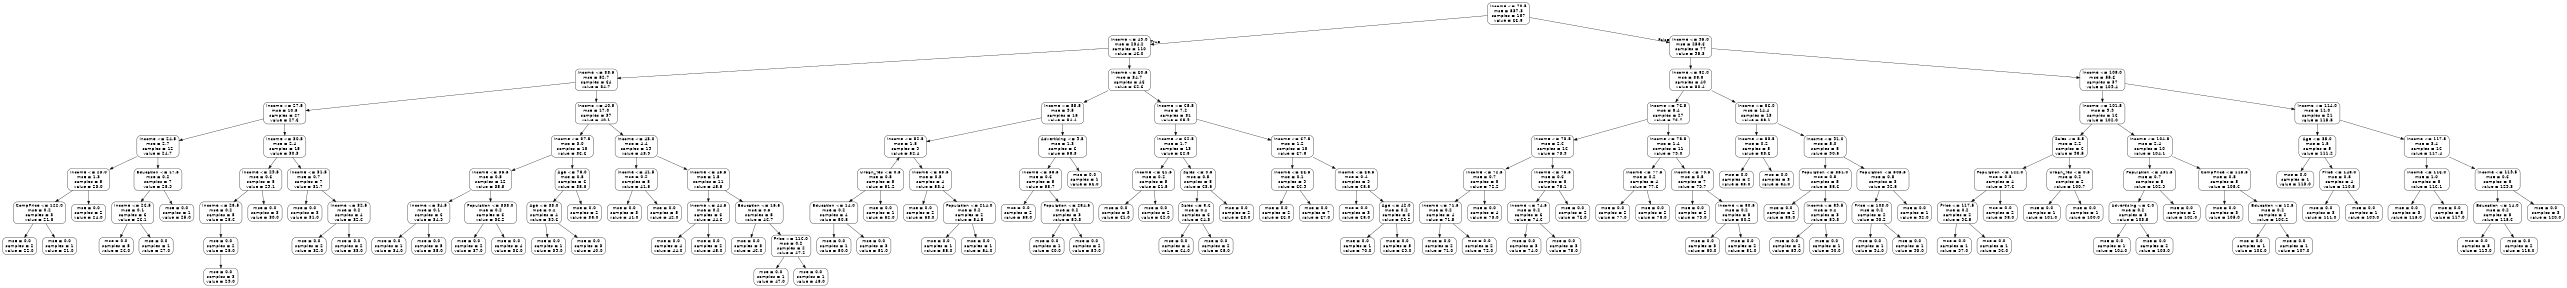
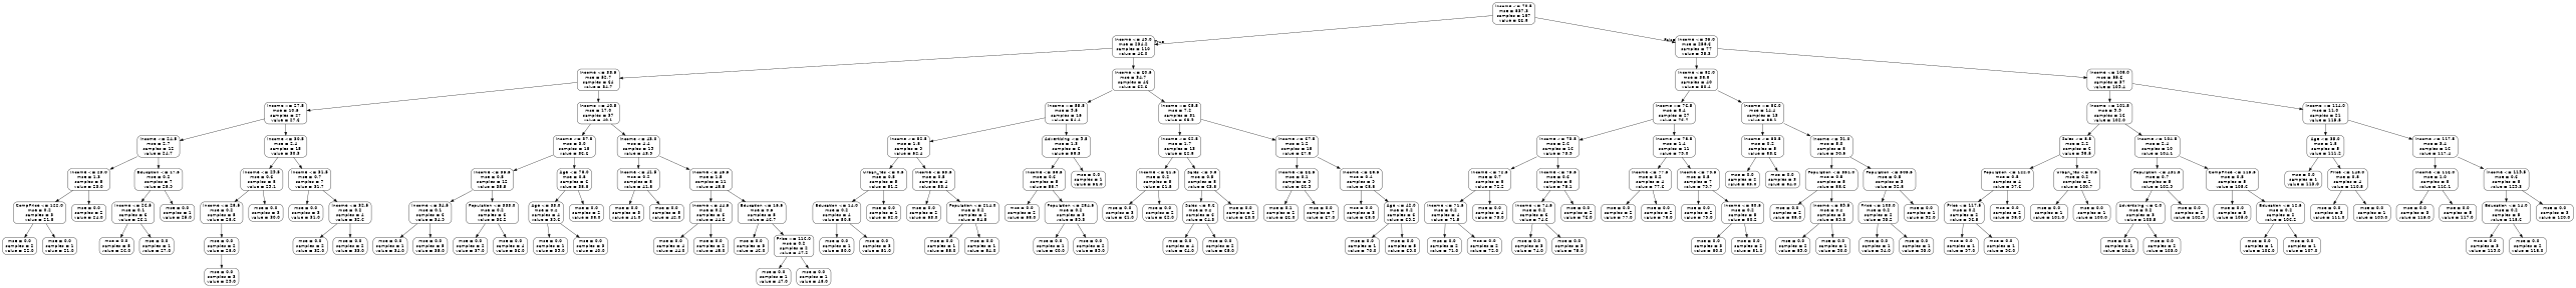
  digraph {
    node [color=black fontname=helvetica shape=box style=rounded]
    edge [fontname=helvetica]
    n1 [label="Income <= 70.5\nmse = 837.3\nsamples = 187\nvalue = 66.8"]
    n2 [label="Income <= 49.0\nmse = 234.2\nsamples = 110\nvalue = 46.0"]
    n3 [label="Income <= 95.0\nmse = 258.6\nsamples = 77\nvalue = 95.3"]
    n4 [label="Income <= 33.5\nmse = 52.7\nsamples = 64\nvalue = 34.7"]
    n5 [label="Income <= 60.5\nmse = 34.7\nsamples = 46\nvalue = 62.6"]
    n6 [label="Income <= 82.0\nmse = 38.8\nsamples = 40\nvalue = 80.4"]
    n7 [label="Income <= 108.0\nmse = 55.6\nsamples = 37\nvalue = 109.4"]
    n8 [label="Income <= 27.5\nmse = 10.5\nsamples = 27\nvalue = 27.6"]
    n9 [label="Income <= 40.5\nmse = 17.0\nsamples = 37\nvalue = 40.1"]
    n10 [label="Income <= 55.5\nmse = 9.5\nsamples = 15\nvalue = 54.4"]
    n11 [label="Income <= 65.5\nmse = 7.2\nsamples = 31\nvalue = 65.9"]
    n12 [label="Income <= 24.5\nmse = 2.7\nsamples = 12\nvalue = 24.7"]
    n13 [label="Income <= 30.5\nmse = 2.4\nsamples = 15\nvalue = 30.3"]
    n14 [label="Income <= 37.5\nmse = 3.0\nsamples = 18\nvalue = 36.6"]
    n15 [label="Income <= 43.0\nmse = 4.4\nsamples = 19\nvalue = 43.9"]
    n16 [label="Income <= 23.0\nmse = 1.3\nsamples = 5\nvalue = 23.0"]
    n17 [label="Education <= 17.5\nmse = 0.2\nsamples = 7\nvalue = 25.9"]
    n18 [label="Income <= 29.5\nmse = 0.6\nsamples = 8\nvalue = 29.1"]
    n19 [label="Income <= 31.5\nmse = 0.7\nsamples = 7\nvalue = 31.7"]
    n20 [label="CompPrice <= 122.0\nmse = 0.2\nsamples = 3\nvalue = 21.8"]
    n21 [label="mse = 0.0\nsamples = 2\nvalue = 24.0"]
    n22 [label="Income <= 26.5\nmse = 0.1\nsamples = 6\nvalue = 26.1"]
    n23 [label="mse = 0.0\nsamples = 1\nvalue = 25.0"]
    n24 [label="mse = 0.0\nsamples = 2\nvalue = 22.0"]
    n25 [label="mse = 0.0\nsamples = 1\nvalue = 21.0"]
    n26 [label="mse = 0.0\nsamples = 5\nvalue = 26.0"]
    n27 [label="mse = 0.0\nsamples = 1\nvalue = 27.0"]
    n28 [label="Income <= 28.5\nmse = 0.2\nsamples = 5\nvalue = 28.6"]
    n29 [label="mse = 0.0\nsamples = 3\nvalue = 30.0"]
    n30 [label="mse = 0.0\nsamples = 3\nvalue = 31.0"]
    n31 [label="Income <= 32.5\nmse = 0.2\nsamples = 4\nvalue = 32.6"]
    n32 [label="mse = 0.0\nsamples = 2\nvalue = 28.0"]
    n33 [label="mse = 0.0\nsamples = 3\nvalue = 29.0"]
    n34 [label="mse = 0.0\nsamples = 2\nvalue = 32.0"]
    n35 [label="mse = 0.0\nsamples = 2\nvalue = 33.0"]
    n36 [label="Income <= 35.5\nmse = 0.5\nsamples = 12\nvalue = 35.5"]
    n37 [label="Age <= 78.0\nmse = 0.8\nsamples = 6\nvalue = 38.8"]
    n38 [label="Income <= 41.5\nmse = 0.2\nsamples = 8\nvalue = 41.8"]
    n39 [label="Income <= 45.5\nmse = 1.5\nsamples = 11\nvalue = 45.5"]
    n40 [label="Income <= 34.5\nmse = 0.1\nsamples = 6\nvalue = 34.9"]
    n41 [label="Population <= 333.0\nmse = 0.2\nsamples = 6\nvalue = 36.2"]
    n42 [label="Age <= 33.0\nmse = 0.2\nsamples = 4\nvalue = 39.6"]
    n43 [label="mse = 0.0\nsamples = 2\nvalue = 38.0"]
    n44 [label="mse = 0.0\nsamples = 1\nvalue = 34.0"]
    n45 [label="mse = 0.0\nsamples = 5\nvalue = 35.0"]
    n46 [label="mse = 0.0\nsamples = 2\nvalue = 37.0"]
    n47 [label="mse = 0.0\nsamples = 4\nvalue = 36.0"]
    n48 [label="mse = 0.0\nsamples = 1\nvalue = 39.0"]
    n49 [label="mse = 0.0\nsamples = 3\nvalue = 40.0"]
    n50 [label="mse = 0.0\nsamples = 3\nvalue = 41.0"]
    n51 [label="mse = 0.0\nsamples = 5\nvalue = 42.0"]
    n52 [label="Income <= 44.5\nmse = 0.2\nsamples = 6\nvalue = 44.6"]
    n53 [label="Education <= 15.5\nmse = 0.5\nsamples = 5\nvalue = 46.7"]
    n54 [label="mse = 0.0\nsamples = 4\nvalue = 44.0"]
    n55 [label="mse = 0.0\nsamples = 2\nvalue = 45.0"]
    n56 [label="mse = 0.0\nsamples = 3\nvalue = 46.0"]
    n57 [label="Price <= 116.0\nmse = 0.2\nsamples = 2\nvalue = 47.2"]
    n58 [label="mse = 0.0\nsamples = 1\nvalue = 47.0"]
    n59 [label="mse = 0.0\nsamples = 1\nvalue = 48.0"]
    n60 [label="Income <= 52.5\nmse = 1.8\nsamples = 9\nvalue = 52.4"]
    n61 [label="Advertising <= 9.5\nmse = 1.3\nsamples = 6\nvalue = 58.3"]
    n62 [label="Income <= 62.5\nmse = 1.7\nsamples = 13\nvalue = 62.8"]
    n63 [label="Income <= 67.5\nmse = 1.2\nsamples = 18\nvalue = 67.8"]
    n64 [label="Urban_Yes <= 0.5\nmse = 0.5\nsamples = 5\nvalue = 51.2"]
    n65 [label="Income <= 53.5\nmse = 0.5\nsamples = 4\nvalue = 53.4"]
    n66 [label="Income <= 58.5\nmse = 0.6\nsamples = 5\nvalue = 58.7"]
    n67 [label="mse = 0.0\nsamples = 1\nvalue = 56.0"]
    n68 [label="Education <= 14.0\nmse = 0.2\nsamples = 4\nvalue = 50.8"]
    n69 [label="mse = 0.0\nsamples = 1\nvalue = 52.0"]
    n70 [label="mse = 0.0\nsamples = 2\nvalue = 53.0"]
    n71 [label="Population <= 214.0\nmse = 0.2\nsamples = 2\nvalue = 54.5"]
    n72 [label="mse = 0.0\nsamples = 1\nvalue = 50.0"]
    n73 [label="mse = 0.0\nsamples = 3\nvalue = 51.0"]
    n74 [label="mse = 0.0\nsamples = 1\nvalue = 55.0"]
    n75 [label="mse = 0.0\nsamples = 1\nvalue = 54.0"]
    n76 [label="mse = 0.0\nsamples = 2\nvalue = 58.0"]
    n77 [label="Population <= 284.5\nmse = 0.2\nsamples = 3\nvalue = 59.3"]
    n78 [label="mse = 0.0\nsamples = 1\nvalue = 60.0"]
    n79 [label="mse = 0.0\nsamples = 2\nvalue = 59.0"]
    n80 [label="Income <= 61.5\nmse = 0.2\nsamples = 5\nvalue = 61.5"]
    n81 [label="Sales <= 9.8\nmse = 0.5\nsamples = 8\nvalue = 63.8"]
    n82 [label="Income <= 66.5\nmse = 0.1\nsamples = 9\nvalue = 66.9"]
    n83 [label="Income <= 68.5\nmse = 0.4\nsamples = 9\nvalue = 68.8"]
    n84 [label="mse = 0.0\nsamples = 3\nvalue = 61.0"]
    n85 [label="mse = 0.0\nsamples = 2\nvalue = 62.0"]
    n86 [label="Sales <= 8.6\nmse = 0.2\nsamples = 6\nvalue = 64.3"]
    n87 [label="mse = 0.0\nsamples = 2\nvalue = 63.0"]
    n88 [label="mse = 0.0\nsamples = 4\nvalue = 64.0"]
    n89 [label="mse = 0.0\nsamples = 2\nvalue = 65.0"]
-   n90 [label="mse = 0.0\nsamples = 2\nvalue = 66.0"]
+   n90 [label="mse = 0.1\nsamples = 2\nvalue = 66.0"]
    n91 [label="mse = 0.0\nsamples = 7\nvalue = 67.0"]
    n92 [label="mse = 0.0\nsamples = 3\nvalue = 68.0"]
    n93 [label="Age <= 42.0\nmse = 0.2\nsamples = 6\nvalue = 69.2"]
    n94 [label="mse = 0.0\nsamples = 1\nvalue = 70.0"]
    n95 [label="mse = 0.0\nsamples = 5\nvalue = 69.0"]
    n96 [label="Income <= 76.5\nmse = 8.4\nsamples = 27\nvalue = 76.7"]
    n97 [label="Income <= 86.0\nmse = 14.4\nsamples = 13\nvalue = 88.1"]
    n98 [label="Income <= 101.5\nmse = 9.9\nsamples = 16\nvalue = 102.0"]
    n99 [label="Income <= 114.0\nmse = 11.0\nsamples = 21\nvalue = 115.5"]
    n100 [label="Income <= 73.5\nmse = 2.6\nsamples = 16\nvalue = 73.9"]
    n101 [label="Income <= 78.5\nmse = 1.4\nsamples = 11\nvalue = 79.0"]
    n102 [label="Income <= 83.5\nmse = 0.2\nsamples = 5\nvalue = 83.6"]
    n103 [label="Income <= 91.0\nmse = 5.0\nsamples = 8\nvalue = 90.5"]
    n104 [label="Income <= 72.5\nmse = 0.7\nsamples = 8\nvalue = 72.2"]
    n105 [label="Income <= 75.5\nmse = 0.6\nsamples = 8\nvalue = 75.1"]
    n106 [label="Income <= 77.5\nmse = 0.2\nsamples = 4\nvalue = 77.6"]
    n107 [label="Income <= 79.5\nmse = 0.5\nsamples = 7\nvalue = 79.7"]
    n108 [label="Income <= 71.5\nmse = 0.2\nsamples = 4\nvalue = 71.5"]
    n109 [label="mse = 0.0\nsamples = 4\nvalue = 73.0"]
    n110 [label="Income <= 74.5\nmse = 0.2\nsamples = 6\nvalue = 74.6"]
    n111 [label="mse = 0.0\nsamples = 2\nvalue = 76.0"]
    n112 [label="mse = 0.0\nsamples = 2\nvalue = 71.0"]
    n113 [label="mse = 0.0\nsamples = 2\nvalue = 72.0"]
    n114 [label="mse = 0.0\nsamples = 3\nvalue = 74.0"]
    n115 [label="mse = 0.0\nsamples = 3\nvalue = 75.0"]
    n116 [label="mse = 0.0\nsamples = 2\nvalue = 77.0"]
    n117 [label="mse = 0.0\nsamples = 2\nvalue = 78.0"]
    n118 [label="mse = 0.0\nsamples = 2\nvalue = 79.0"]
    n119 [label="Income <= 80.5\nmse = 0.2\nsamples = 5\nvalue = 80.2"]
    n120 [label="mse = 0.0\nsamples = 3\nvalue = 80.0"]
    n121 [label="mse = 0.0\nsamples = 2\nvalue = 81.0"]
    n122 [label="mse = 0.0\nsamples = 2\nvalue = 83.0"]
    n123 [label="mse = 0.0\nsamples = 3\nvalue = 84.0"]
    n124 [label="Population <= 351.0\nmse = 0.5\nsamples = 5\nvalue = 88.6"]
    n125 [label="Population <= 505.5\nmse = 0.5\nsamples = 3\nvalue = 92.8"]
    n126 [label="mse = 0.0\nsamples = 2\nvalue = 88.0"]
    n127 [label="Income <= 89.5\nmse = 0.2\nsamples = 3\nvalue = 89.3"]
    n128 [label="Price <= 103.0\nmse = 0.2\nsamples = 2\nvalue = 93.2"]
    n129 [label="mse = 0.0\nsamples = 1\nvalue = 92.0"]
    n130 [label="mse = 0.0\nsamples = 2\nvalue = 89.0"]
    n131 [label="mse = 0.0\nsamples = 1\nvalue = 90.0"]
    n132 [label="mse = 0.0\nsamples = 1\nvalue = 94.0"]
    n133 [label="mse = 0.0\nsamples = 1\nvalue = 93.0"]
    n134 [label="Sales <= 8.5\nmse = 2.2\nsamples = 6\nvalue = 98.5"]
    n135 [label="Income <= 104.5\nmse = 2.4\nsamples = 10\nvalue = 104.1"]
    n136 [label="Age <= 35.0\nmse = 1.8\nsamples = 5\nvalue = 111.2"]
    n137 [label="Income <= 117.5\nmse = 3.4\nsamples = 16\nvalue = 117.4"]
    n138 [label="Population <= 122.0\nmse = 0.5\nsamples = 4\nvalue = 97.6"]
    n139 [label="Urban_Yes <= 0.5\nmse = 0.2\nsamples = 2\nvalue = 100.7"]
    n140 [label="Population <= 431.5\nmse = 0.7\nsamples = 5\nvalue = 102.9"]
    n141 [label="CompPrice <= 115.5\nmse = 0.5\nsamples = 5\nvalue = 105.6"]
    n142 [label="Price <= 117.5\nmse = 0.2\nsamples = 2\nvalue = 96.5"]
    n143 [label="mse = 0.0\nsamples = 2\nvalue = 98.0"]
    n144 [label="mse = 0.0\nsamples = 1\nvalue = 101.0"]
    n145 [label="mse = 0.0\nsamples = 1\nvalue = 100.0"]
    n146 [label="mse = 0.0\nsamples = 1\nvalue = 97.0"]
    n147 [label="mse = 0.0\nsamples = 1\nvalue = 96.0"]
    n148 [label="Advertising <= 6.0\nmse = 0.2\nsamples = 3\nvalue = 103.5"]
    n149 [label="mse = 0.0\nsamples = 2\nvalue = 102.0"]
    n150 [label="mse = 0.0\nsamples = 3\nvalue = 105.0"]
    n151 [label="Education <= 12.5\nmse = 0.2\nsamples = 2\nvalue = 106.2"]
    n152 [label="mse = 0.0\nsamples = 1\nvalue = 104.0"]
    n153 [label="mse = 0.0\nsamples = 2\nvalue = 103.0"]
    n154 [label="mse = 0.0\nsamples = 1\nvalue = 106.0"]
    n155 [label="mse = 0.0\nsamples = 1\nvalue = 107.0"]
    n156 [label="mse = 0.0\nsamples = 1\nvalue = 113.0"]
    n157 [label="Price <= 148.0\nmse = 0.8\nsamples = 4\nvalue = 110.5"]
    n158 [label="Income <= 116.0\nmse = 1.0\nsamples = 8\nvalue = 116.1"]
    n159 [label="Income <= 119.5\nmse = 0.6\nsamples = 8\nvalue = 129.3"]
    n160 [label="mse = 0.0\nsamples = 3\nvalue = 111.0"]
    n161 [label="mse = 0.0\nsamples = 1\nvalue = 109.0"]
    n162 [label="mse = 0.0\nsamples = 3\nvalue = 115.0"]
    n163 [label="mse = 0.0\nsamples = 5\nvalue = 117.0"]
    n164 [label="Education <= 14.0\nmse = 0.2\nsamples = 5\nvalue = 118.6"]
    n165 [label="mse = 0.0\nsamples = 3\nvalue = 120.0"]
    n166 [label="mse = 0.0\nsamples = 3\nvalue = 119.0"]
    n167 [label="mse = 0.0\nsamples = 2\nvalue = 118.0"]
    n1 -> n2 [headlabel=True labelangle=45 labeldistance=2.5]
    n1 -> n3 [headlabel=False labelangle=-45 labeldistance=2.5]
    n2 -> n4
    n2 -> n5
    n3 -> n6
    n3 -> n7
    n4 -> n8
    n4 -> n9
    n5 -> n10
    n5 -> n11
    n6 -> n96
    n6 -> n97
    n7 -> n98
    n7 -> n99
    n8 -> n12
    n8 -> n13
    n9 -> n14
    n9 -> n15
    n10 -> n60
    n10 -> n61
    n11 -> n62
    n11 -> n63
    n12 -> n16
    n12 -> n17
    n13 -> n18
    n13 -> n19
    n14 -> n36
    n14 -> n37
    n15 -> n38
    n15 -> n39
    n16 -> n20
    n16 -> n21
    n17 -> n22
    n17 -> n23
    n18 -> n28
    n18 -> n29
    n19 -> n30
    n19 -> n31
    n20 -> n24
    n20 -> n25
    n22 -> n26
    n22 -> n27
    n28 -> n32
    n31 -> n34
    n31 -> n35
    n32 -> n33
    n36 -> n40
    n36 -> n41
    n37 -> n42
    n37 -> n43
    n38 -> n50
    n38 -> n51
    n39 -> n52
    n39 -> n53
    n40 -> n44
    n40 -> n45
    n41 -> n46
    n41 -> n47
    n42 -> n48
    n42 -> n49
    n52 -> n54
    n52 -> n55
    n53 -> n56
    n53 -> n57
    n57 -> n58
    n57 -> n59
-   n64 -> n60
+   n60 -> n64
    n60 -> n65
    n61 -> n66
    n61 -> n67
    n62 -> n80
    n62 -> n81
    n63 -> n82
    n63 -> n83
    n64 -> n68
    n64 -> n69
    n65 -> n70
    n65 -> n71
    n66 -> n76
    n66 -> n77
    n68 -> n72
    n68 -> n73
    n71 -> n74
    n71 -> n75
    n77 -> n78
    n77 -> n79
    n80 -> n84
    n80 -> n85
    n81 -> n86
    n81 -> n87
    n82 -> n90
    n82 -> n91
    n83 -> n92
    n83 -> n93
    n86 -> n88
    n86 -> n89
    n93 -> n94
    n93 -> n95
    n96 -> n100
    n96 -> n101
    n97 -> n102
    n97 -> n103
    n98 -> n134
    n98 -> n135
    n99 -> n136
    n99 -> n137
    n100 -> n104
    n100 -> n105
    n101 -> n106
    n101 -> n107
    n102 -> n122
    n102 -> n123
    n103 -> n124
    n103 -> n125
    n104 -> n108
    n104 -> n109
    n105 -> n110
    n105 -> n111
    n106 -> n116
    n106 -> n117
    n107 -> n118
    n107 -> n119
    n108 -> n112
    n108 -> n113
    n110 -> n114
    n110 -> n115
    n119 -> n120
    n119 -> n121
    n124 -> n126
    n124 -> n127
    n125 -> n128
    n125 -> n129
    n127 -> n130
    n127 -> n131
    n128 -> n132
    n128 -> n133
    n134 -> n138
    n134 -> n139
    n135 -> n140
    n135 -> n141
    n136 -> n156
    n136 -> n157
    n137 -> n158
    n137 -> n159
    n138 -> n142
    n138 -> n143
    n139 -> n144
    n139 -> n145
    n140 -> n148
    n140 -> n149
    n141 -> n150
    n141 -> n151
    n142 -> n146
    n142 -> n147
    n148 -> n152
    n148 -> n153
    n151 -> n154
    n151 -> n155
    n157 -> n160
    n157 -> n161
    n158 -> n162
    n158 -> n163
    n159 -> n164
    n159 -> n165
    n164 -> n166
    n164 -> n167
  }
